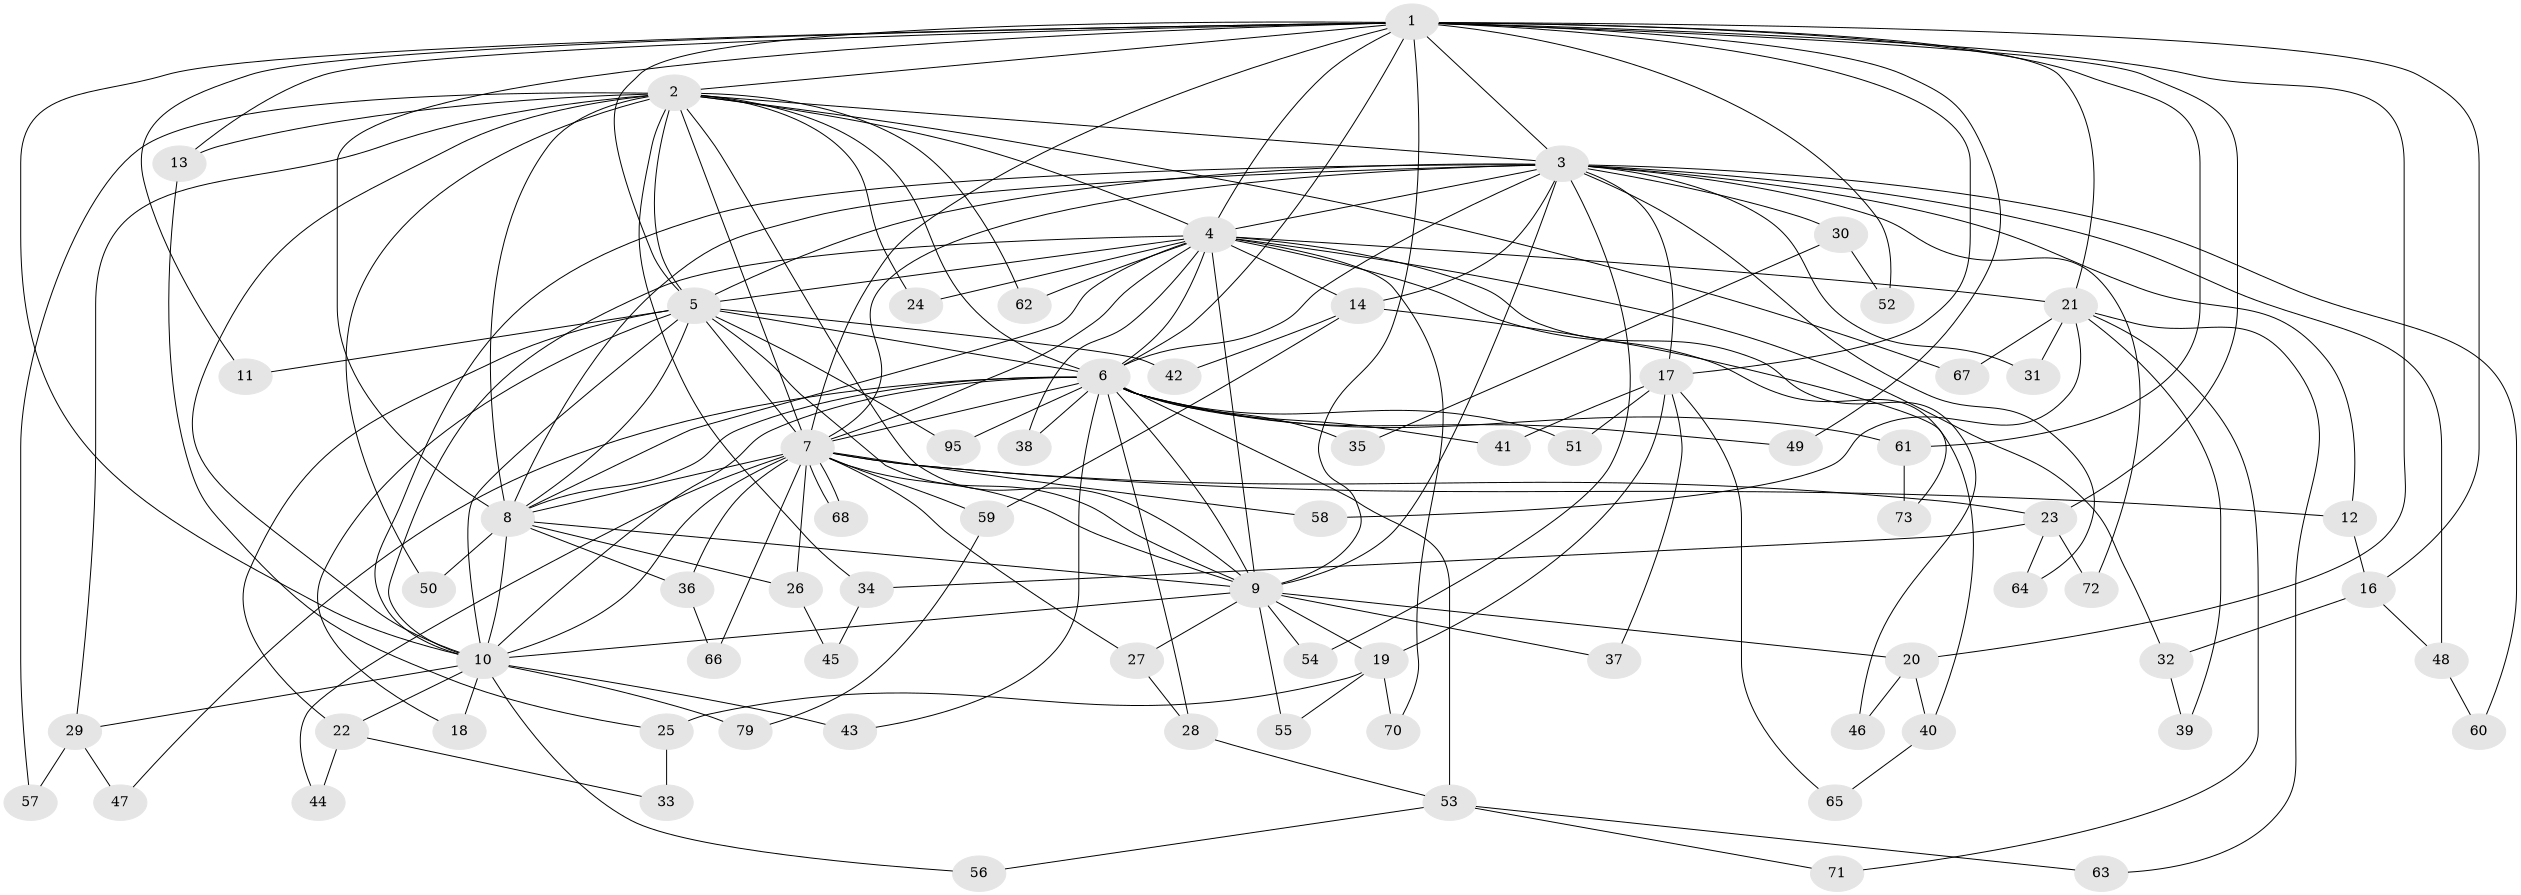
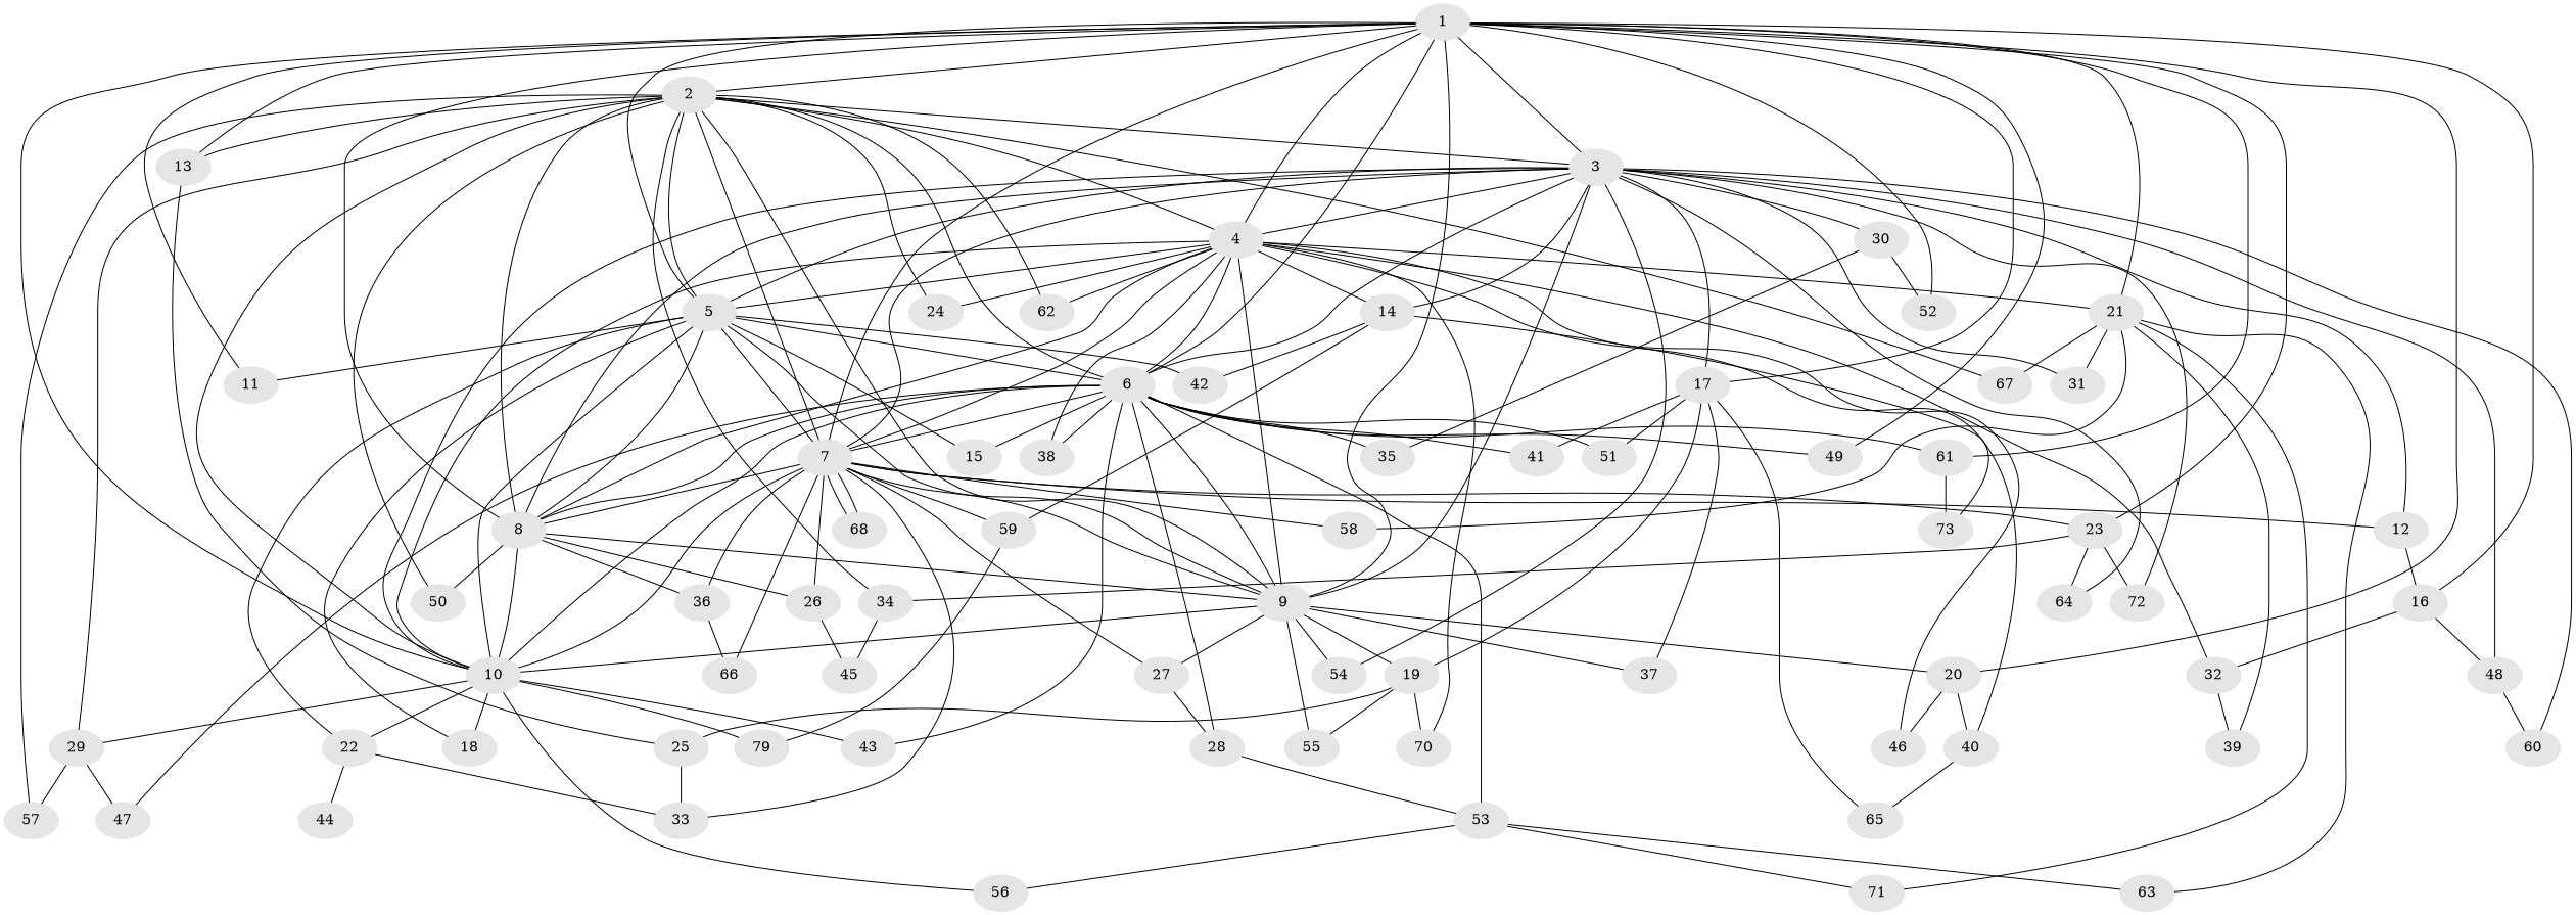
  graph {
    node [color=gray90 style=filled]
    1
    2
    3
    4
    5
    6
    7
    8
    9
    10
    11
    13
    16
    17
    20
    21
    23
    49
    52
    61
    24
    29
    34
    50
    57
    62
    67
    12
    14
    30
    31
    48
    54
    60
    64
    72
    32
    38
    46
    70
    73
-   15 [label=95]
+   15
    18
    22
    42
    28
    35
    41
    43
    47
    51
    53
    26
    27
    36
    44
    58
    59
    66
    68
    19
    37
    55
    56
    n65 [label=79]
    25
    65
    40
    39
    63
    71
    45
    33
    1 -- 2
    1 -- 3
    1 -- 4
    1 -- 5
    1 -- 6
    1 -- 7
    1 -- 8
    1 -- 9
    1 -- 10
    1 -- 11
    1 -- 13
    1 -- 16
    1 -- 17
    1 -- 20
    1 -- 21
    1 -- 23
    1 -- 49
    1 -- 52
    1 -- 61
    2 -- 3
    2 -- 4
    2 -- 5
    2 -- 6
    2 -- 7
    2 -- 8
    2 -- 9
    2 -- 10
    2 -- 13
    2 -- 24
    2 -- 29
    2 -- 34
    2 -- 50
    2 -- 57
    2 -- 62
    2 -- 67
    3 -- 4
    3 -- 5
    3 -- 6
    3 -- 7
    3 -- 8
    3 -- 9
    3 -- 10
    3 -- 17
    3 -- 12
    3 -- 14
    3 -- 30
    3 -- 31
    3 -- 48
    3 -- 54
    3 -- 60
    3 -- 64
    3 -- 72
    4 -- 5
    4 -- 6
    4 -- 7
    4 -- 8
    4 -- 9
    4 -- 10
    4 -- 21
    4 -- 24
    4 -- 62
    4 -- 14
    4 -- 32
    4 -- 38
    4 -- 46
    4 -- 70
    4 -- 73
    5 -- 6
    5 -- 7
    5 -- 8
    5 -- 9
    5 -- 10
    5 -- 11
    5 -- 15
    5 -- 18
    5 -- 22
    5 -- 42
    6 -- 7
    6 -- 8
    6 -- 9
    6 -- 10
    6 -- 49
    6 -- 61
    6 -- 38
    6 -- 15
    6 -- 28
    6 -- 35
    6 -- 41
    6 -- 43
    6 -- 47
    6 -- 51
    6 -- 53
    7 -- 8
    7 -- 9
    7 -- 10
    7 -- 23
    7 -- 12
    7 -- 26
    7 -- 27
    7 -- 36
-   7 -- 44
+   7 -- 33
    7 -- 58
    7 -- 59
    7 -- 66
    7 -- 68
    7 -- 68
    8 -- 9
    8 -- 10
    8 -- 50
    8 -- 26
    8 -- 36
    9 -- 10
    9 -- 20
    9 -- 54
    9 -- 27
    9 -- 19
    9 -- 37
    9 -- 55
    10 -- 29
    10 -- 18
    10 -- 22
    10 -- 43
    10 -- 56
    10 -- n65
    13 -- 25
    16 -- 48
    16 -- 32
    17 -- 41
    17 -- 51
    17 -- 19
    17 -- 37
    17 -- 65
    20 -- 46
    20 -- 40
    21 -- 67
    21 -- 31
    21 -- 58
    21 -- 39
    21 -- 63
    21 -- 71
    23 -- 34
    23 -- 64
    23 -- 72
    61 -- 73
    29 -- 57
    29 -- 47
    34 -- 45
    12 -- 16
    14 -- 42
    14 -- 59
    14 -- 40
    30 -- 52
    30 -- 35
    48 -- 60
    32 -- 39
    22 -- 44
    22 -- 33
    28 -- 53
    53 -- 56
    53 -- 63
    53 -- 71
    26 -- 45
    27 -- 28
    36 -- 66
    59 -- n65
    19 -- 70
    19 -- 55
    19 -- 25
    25 -- 33
    40 -- 65
  }
